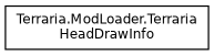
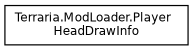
  digraph {
    rankdir=LR
-   n1 [color=black fillcolor=white fontname=Helvetica fontsize=10 height=0.2 label="Terraria.ModLoader.Terraria\lHeadDrawInfo" shape=record style=filled width=0.4]
+   n1 [color=black fillcolor=white fontname=Helvetica fontsize=10 height=0.2 label="Terraria.ModLoader.Player\lHeadDrawInfo" shape=record style=filled width=0.4]
  }
